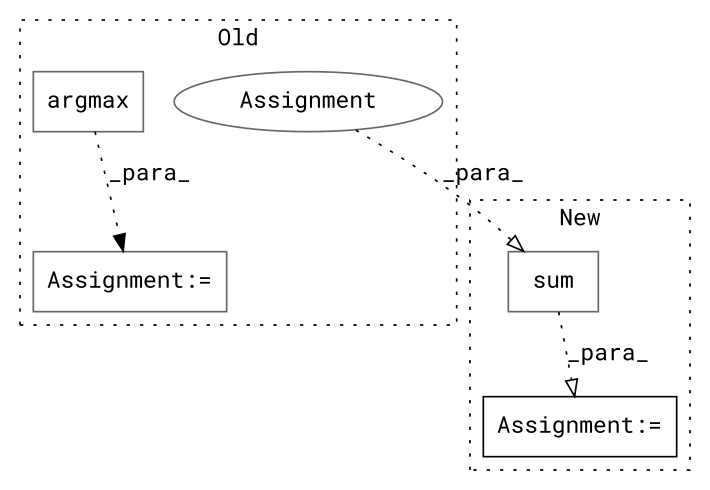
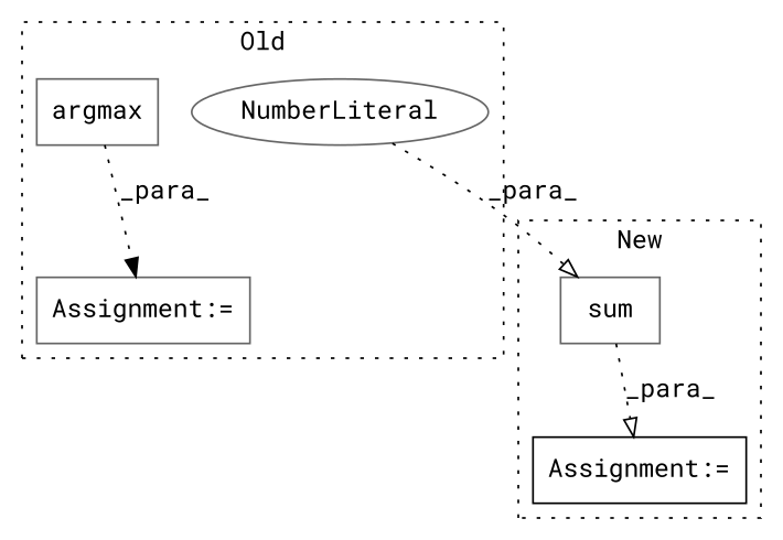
  digraph {
    fontname="Roboto Mono"
    node [a=32 color=gray40 fontname="Roboto Mono" l=1 shape=box]
    edge [arrowhead=onormal fontname="Roboto Mono" style=dotted]
    n1 [l="7,1" label=argmax s="5113,5184"]
    n2 [a=7 label="Assignment:=" s=5106]
-   n3 [a=34 label=Assignment s=5183 shape=ellipse]
+   n3 [a=34 label=NumberLiteral s=5183 shape=ellipse]
    n4 [l="4,1" label=sum s="5741,5746"]
    n5 [a=7 color=black label="Assignment:=" s=5804]
    subgraph cluster_1 {
      label=Old
      style=dotted
      n1
      n2
      n3
    }
    subgraph cluster_2 {
      label=New
      style=dotted
      n4
      n5
    }
    n1 -> n2 [arrowhead=normal label=_para_]
    n3 -> n4 [label=_para_]
    n4 -> n5 [label=_para_]
  }
